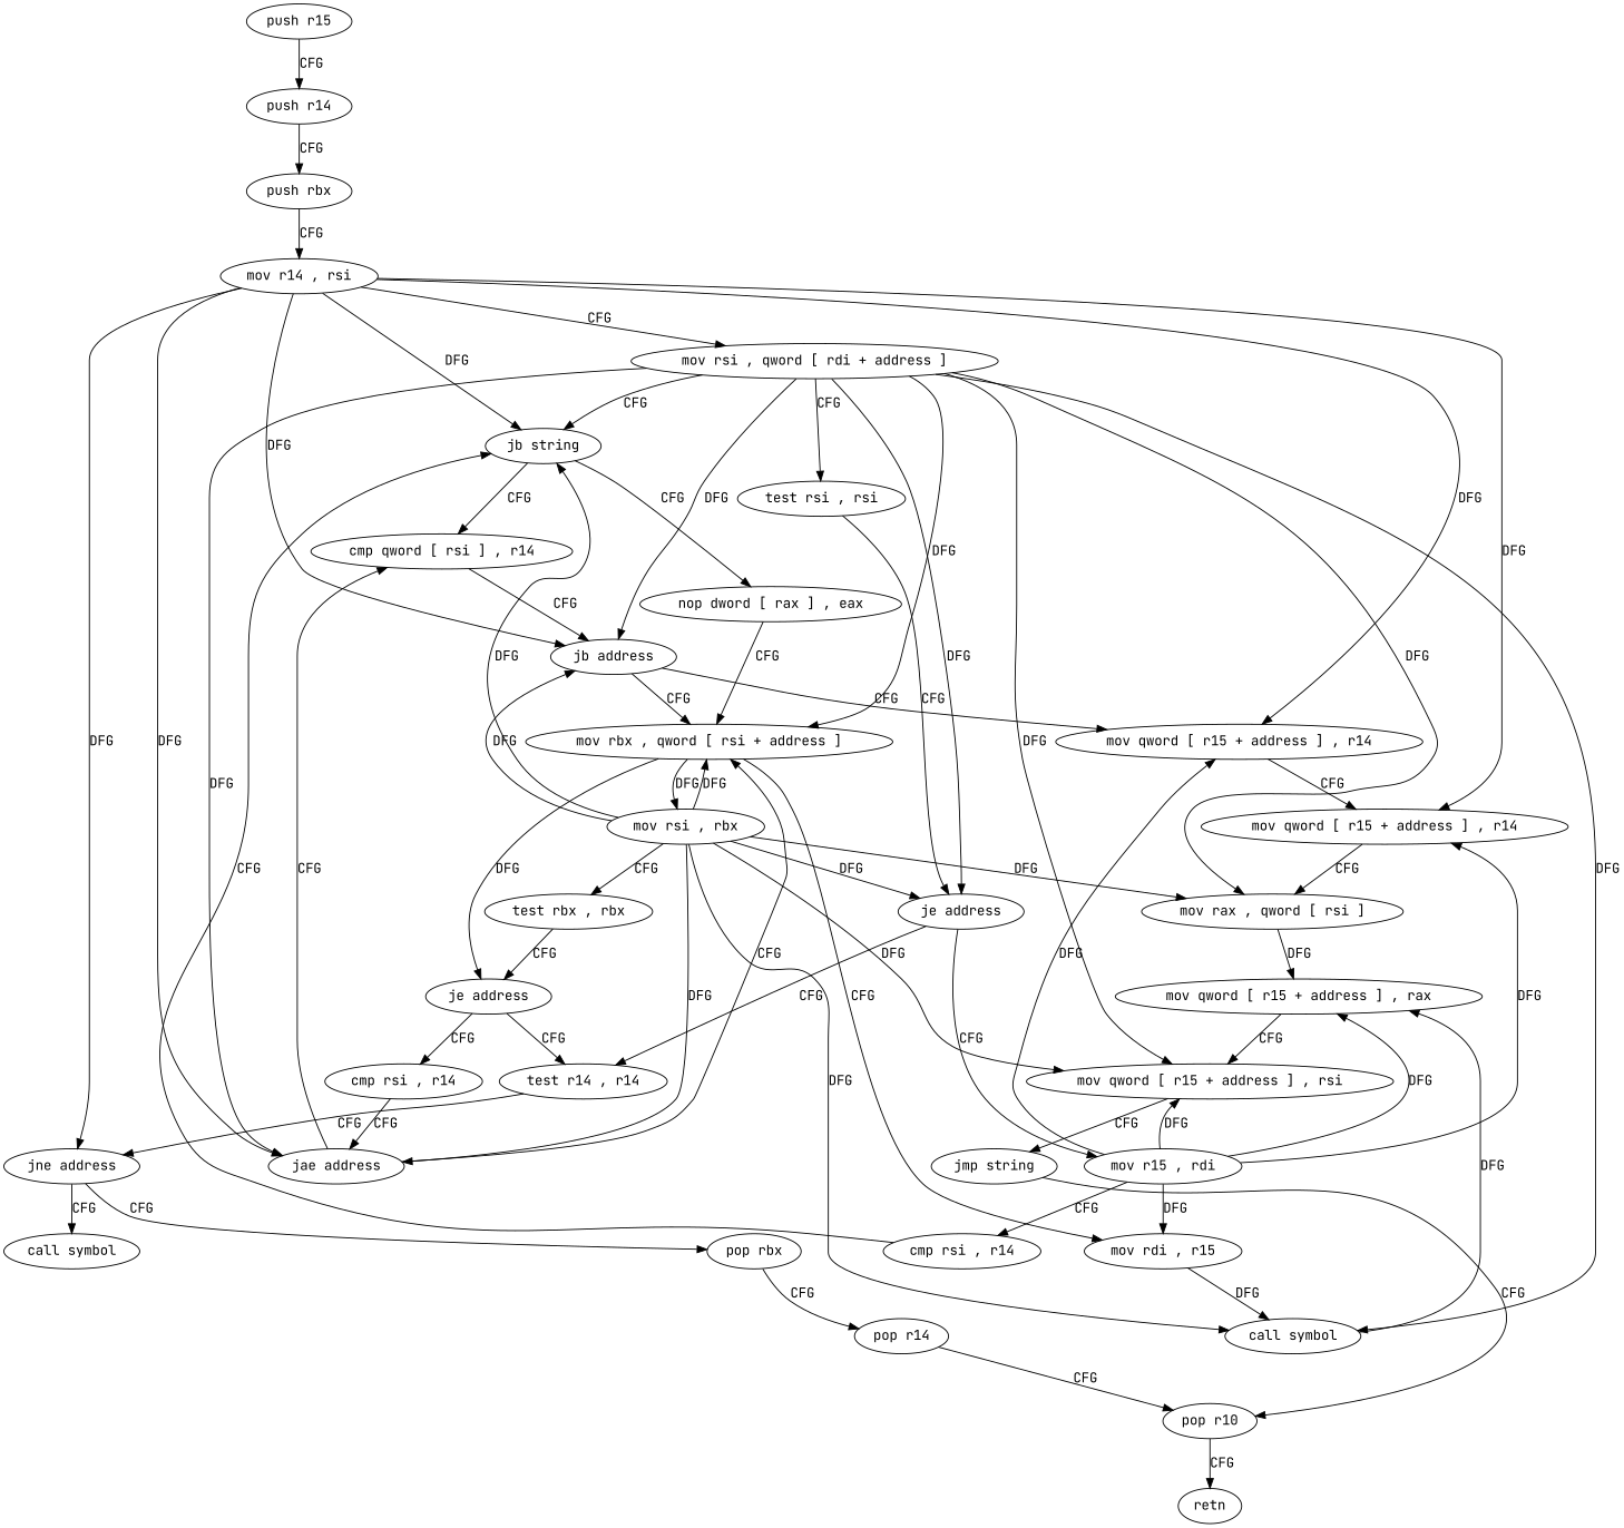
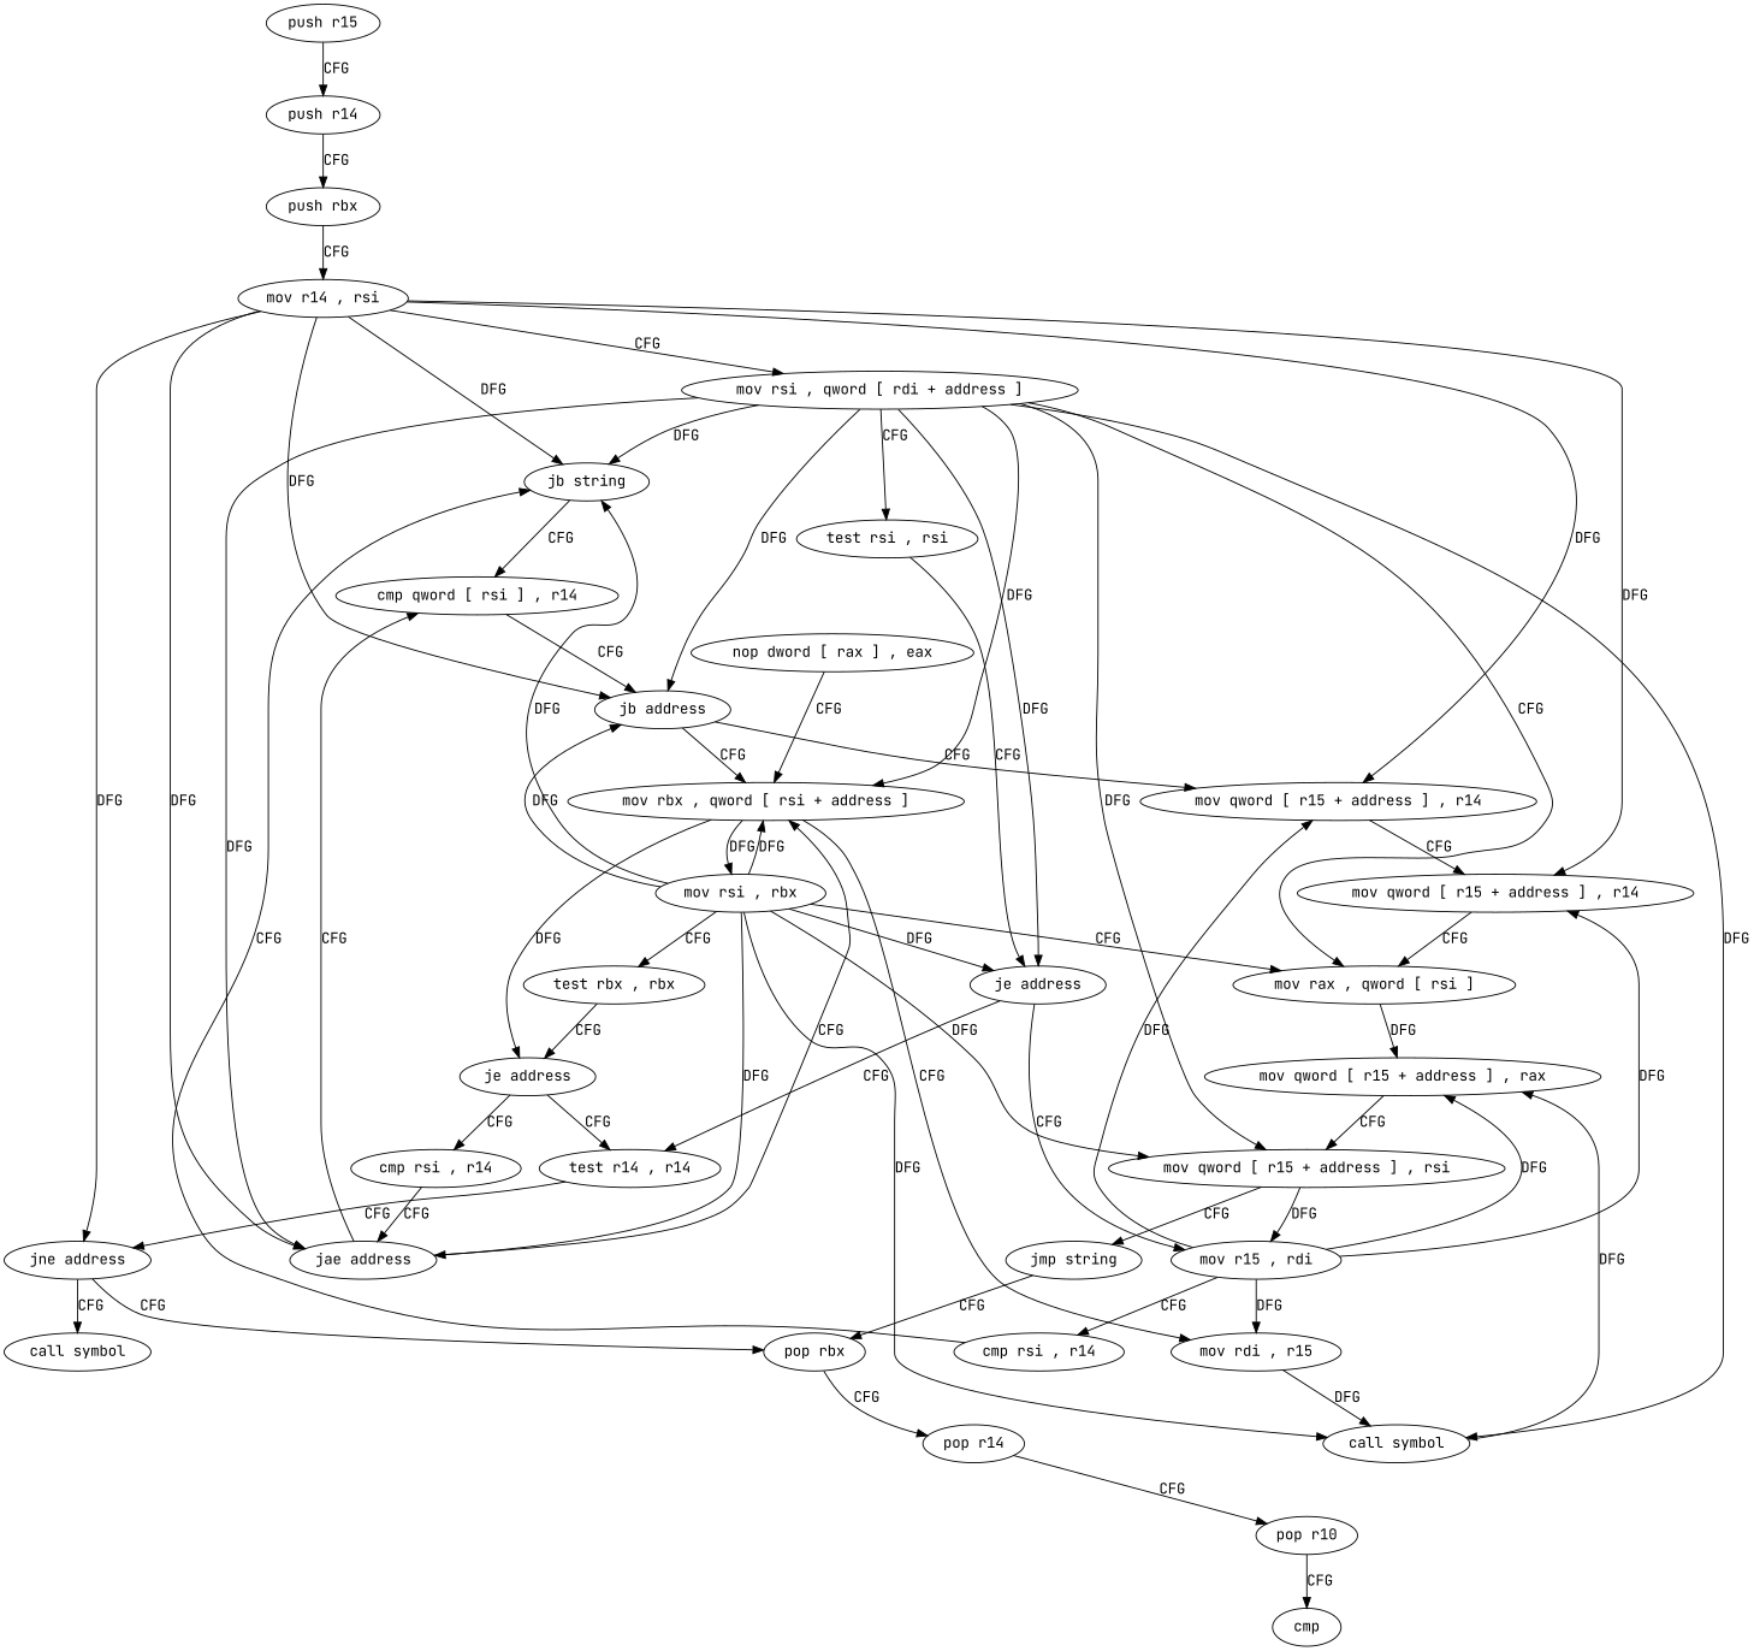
  digraph {
    fontname="JetBrains Mono"
    node [fontname="JetBrains Mono"]
    edge [fontname="JetBrains Mono"]
    n1 [label="push r15"]
    n2 [label="push r14"]
    n3 [label="push rbx"]
    n4 [label="mov r14 , rsi"]
    n5 [label="mov rsi , qword [ rdi + address ]"]
    n6 [label="jne address"]
    n7 [label="jb string"]
    n8 [label="jb address"]
    n9 [label="mov qword [ r15 + address ] , r14"]
    n10 [label="mov qword [ r15 + address ] , r14"]
    n11 [label="jae address"]
    n12 [label="test rsi , rsi"]
    n13 [label="je address"]
    n14 [label="mov rbx , qword [ rsi + address ]"]
    n15 [label="call symbol"]
    n16 [label="mov rax , qword [ rsi ]"]
    n17 [label="mov qword [ r15 + address ] , rsi"]
    n18 [label="call symbol"]
    n19 [label="pop rbx"]
    n20 [label="cmp qword [ rsi ] , r14"]
    n21 [label="nop dword [ rax ] , eax"]
    n22 [label="test r14 , r14"]
    n23 [label="mov r15 , rdi"]
    n24 [label="mov rdi , r15"]
    n25 [label="mov rsi , rbx"]
    n26 [label="je address"]
    n27 [label="mov qword [ r15 + address ] , rax"]
    n28 [label="jmp string"]
    n29 [label="cmp rsi , r14"]
    n30 [label="pop r14"]
    n31 [label="pop r10"]
-   n32 [label=retn]
+   n32 [label=cmp]
    n33 [label="test rbx , rbx"]
    n34 [label="cmp rsi , r14"]
    n1 -> n2 [label=CFG]
    n2 -> n3 [label=CFG]
    n3 -> n4 [label=CFG]
    n4 -> n5 [label=CFG]
    n4 -> n6 [label=DFG]
    n4 -> n7 [label=DFG]
    n4 -> n8 [label=DFG]
    n4 -> n9 [label=DFG]
    n4 -> n10 [label=DFG]
    n4 -> n11 [label=DFG]
-   n5 -> n7 [label=CFG]
+   n5 -> n7 [label=DFG]
    n5 -> n8 [label=DFG]
    n5 -> n11 [label=DFG]
    n5 -> n12 [label=CFG]
    n5 -> n13 [label=DFG]
    n5 -> n14 [label=DFG]
    n5 -> n15 [label=DFG]
-   n5 -> n16 [label=DFG]
+   n5 -> n16 [label=CFG]
    n5 -> n17 [label=DFG]
    n6 -> n18 [label=CFG]
    n6 -> n19 [label=CFG]
    n7 -> n20 [label=CFG]
-   n7 -> n21 [label=CFG]
    n8 -> n9 [label=CFG]
    n8 -> n14 [label=CFG]
    n9 -> n10 [label=CFG]
    n10 -> n16 [label=CFG]
    n11 -> n14 [label=CFG]
    n11 -> n20 [label=CFG]
    n12 -> n13 [label=CFG]
    n13 -> n22 [label=CFG]
    n13 -> n23 [label=CFG]
    n14 -> n24 [label=CFG]
    n14 -> n25 [label=DFG]
    n14 -> n26 [label=DFG]
    n15 -> n27 [label=DFG]
    n16 -> n27 [label=DFG]
    n17 -> n28 [label=CFG]
    n19 -> n30 [label=CFG]
    n20 -> n8 [label=CFG]
    n21 -> n14 [label=CFG]
    n22 -> n6 [label=CFG]
    n23 -> n9 [label=DFG]
    n23 -> n10 [label=DFG]
-   n23 -> n17 [label=DFG]
+   n17 -> n23 [label=DFG]
    n23 -> n24 [label=DFG]
    n23 -> n27 [label=DFG]
    n23 -> n29 [label=CFG]
    n24 -> n15 [label=DFG]
    n25 -> n7 [label=DFG]
    n25 -> n8 [label=DFG]
    n25 -> n11 [label=DFG]
    n25 -> n13 [label=DFG]
    n25 -> n14 [label=DFG]
    n25 -> n15 [label=DFG]
-   n25 -> n16 [label=DFG]
+   n25 -> n16 [label=CFG]
    n25 -> n17 [label=DFG]
    n25 -> n33 [label=CFG]
    n26 -> n22 [label=CFG]
    n26 -> n34 [label=CFG]
    n27 -> n17 [label=CFG]
-   n28 -> n31 [label=CFG]
+   n28 -> n19 [label=CFG]
    n29 -> n7 [label=CFG]
    n30 -> n31 [label=CFG]
    n31 -> n32 [label=CFG]
    n33 -> n26 [label=CFG]
    n34 -> n11 [label=CFG]
  }
